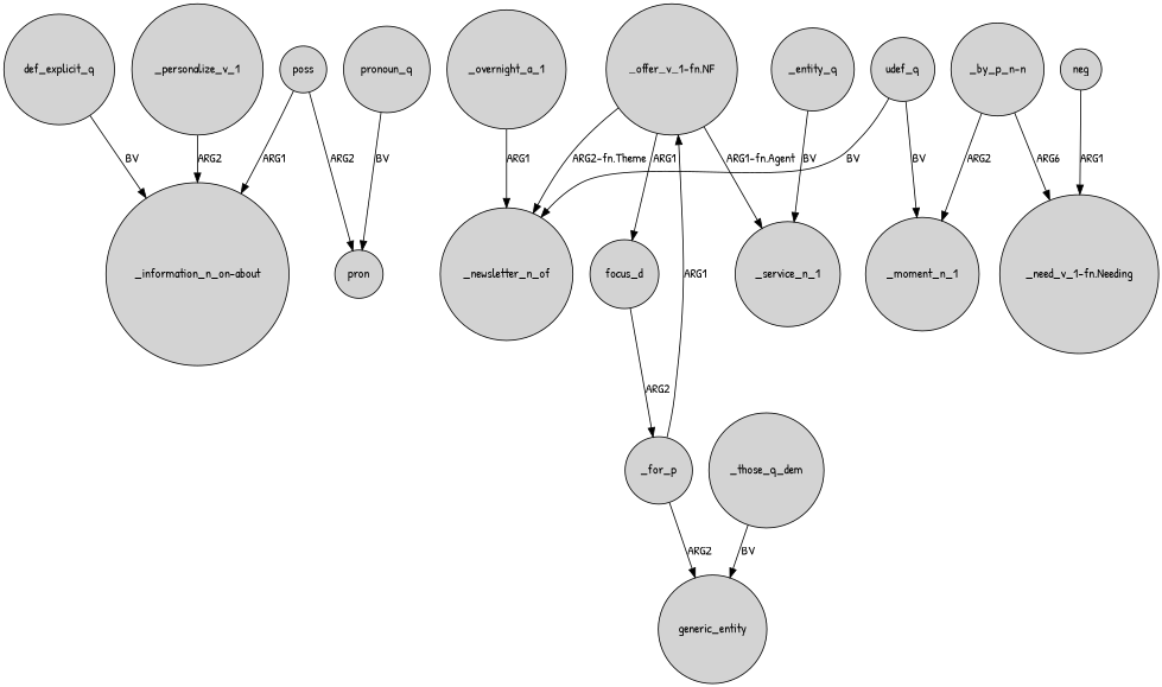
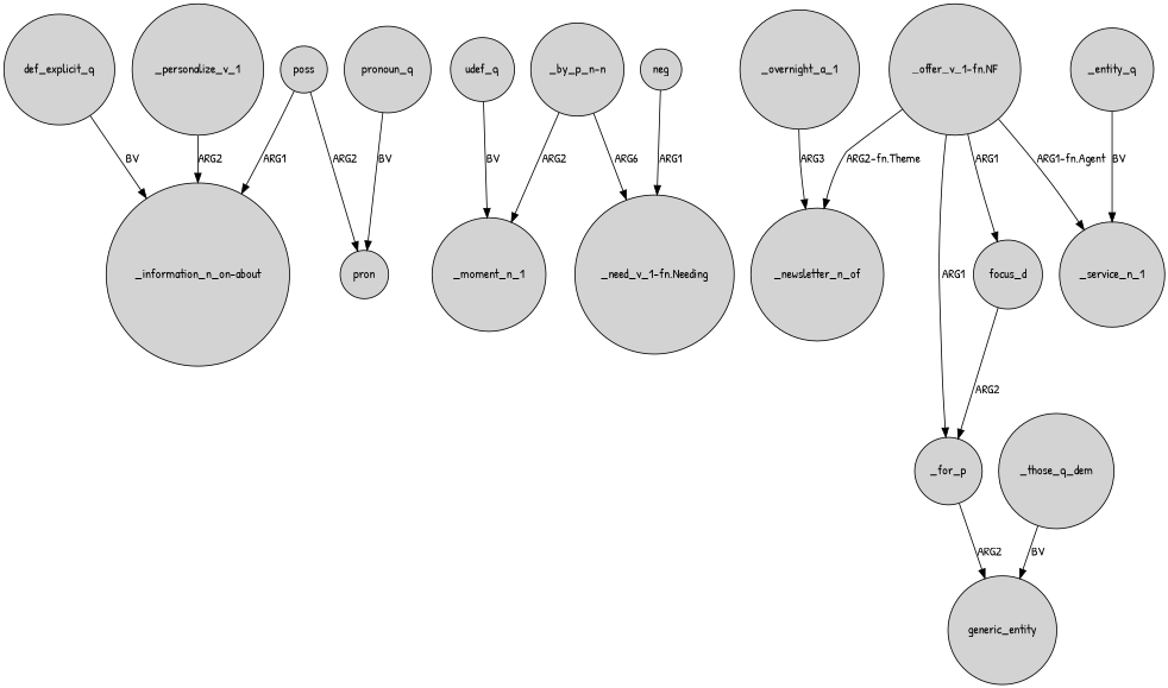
  digraph {
    fontname="Patrick Hand"
    node [fontname="Patrick Hand" shape=circle style=filled]
    edge [fontname="Patrick Hand"]
    def_explicit_q
    "_information_n_on-about"
    poss
    pron
    udef_q
    _newsletter_n_of
    _moment_n_1
    "_offer_v_1-fn.NF"
    _service_n_1
    focus_d
    _for_p
    generic_entity
    _those_q_dem
    _overnight_a_1
    _personalize_v_1
    "_by_p_n-n"
    "_need_v_1-fn.Needing"
    pronoun_q
    n19 [label=_entity_q]
    neg
    def_explicit_q -> "_information_n_on-about" [label=BV]
    poss -> "_information_n_on-about" [label=ARG1]
    poss -> pron [label=ARG2]
-   udef_q -> _newsletter_n_of [label=BV]
    udef_q -> _moment_n_1 [label=BV]
    "_offer_v_1-fn.NF" -> _newsletter_n_of [label="ARG2-fn.Theme"]
    "_offer_v_1-fn.NF" -> _service_n_1 [label="ARG1-fn.Agent"]
    "_offer_v_1-fn.NF" -> focus_d [label=ARG1]
    focus_d -> _for_p [label=ARG2]
-   _for_p -> "_offer_v_1-fn.NF" [label=ARG1]
+   "_offer_v_1-fn.NF" -> _for_p [label=ARG1]
    _for_p -> generic_entity [label=ARG2]
    _those_q_dem -> generic_entity [label=BV]
-   _overnight_a_1 -> _newsletter_n_of [label=ARG1]
+   _overnight_a_1 -> _newsletter_n_of [label=ARG3]
    _personalize_v_1 -> "_information_n_on-about" [label=ARG2]
    "_by_p_n-n" -> _moment_n_1 [label=ARG2]
    "_by_p_n-n" -> "_need_v_1-fn.Needing" [label=ARG6]
    pronoun_q -> pron [label=BV]
    n19 -> _service_n_1 [label=BV]
    neg -> "_need_v_1-fn.Needing" [label=ARG1]
  }
